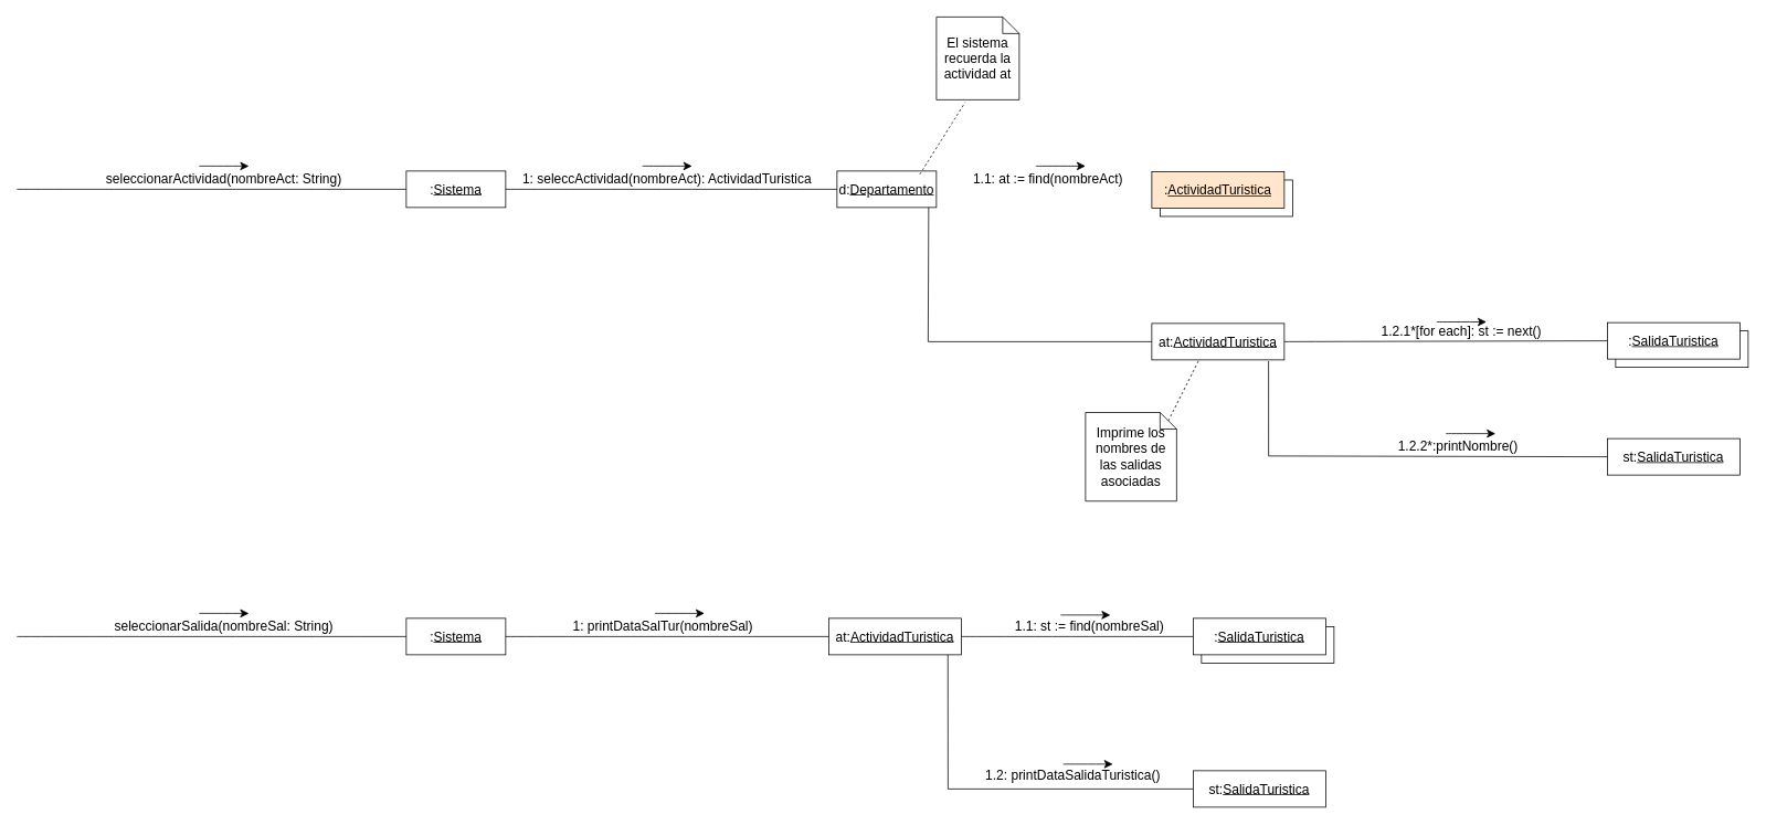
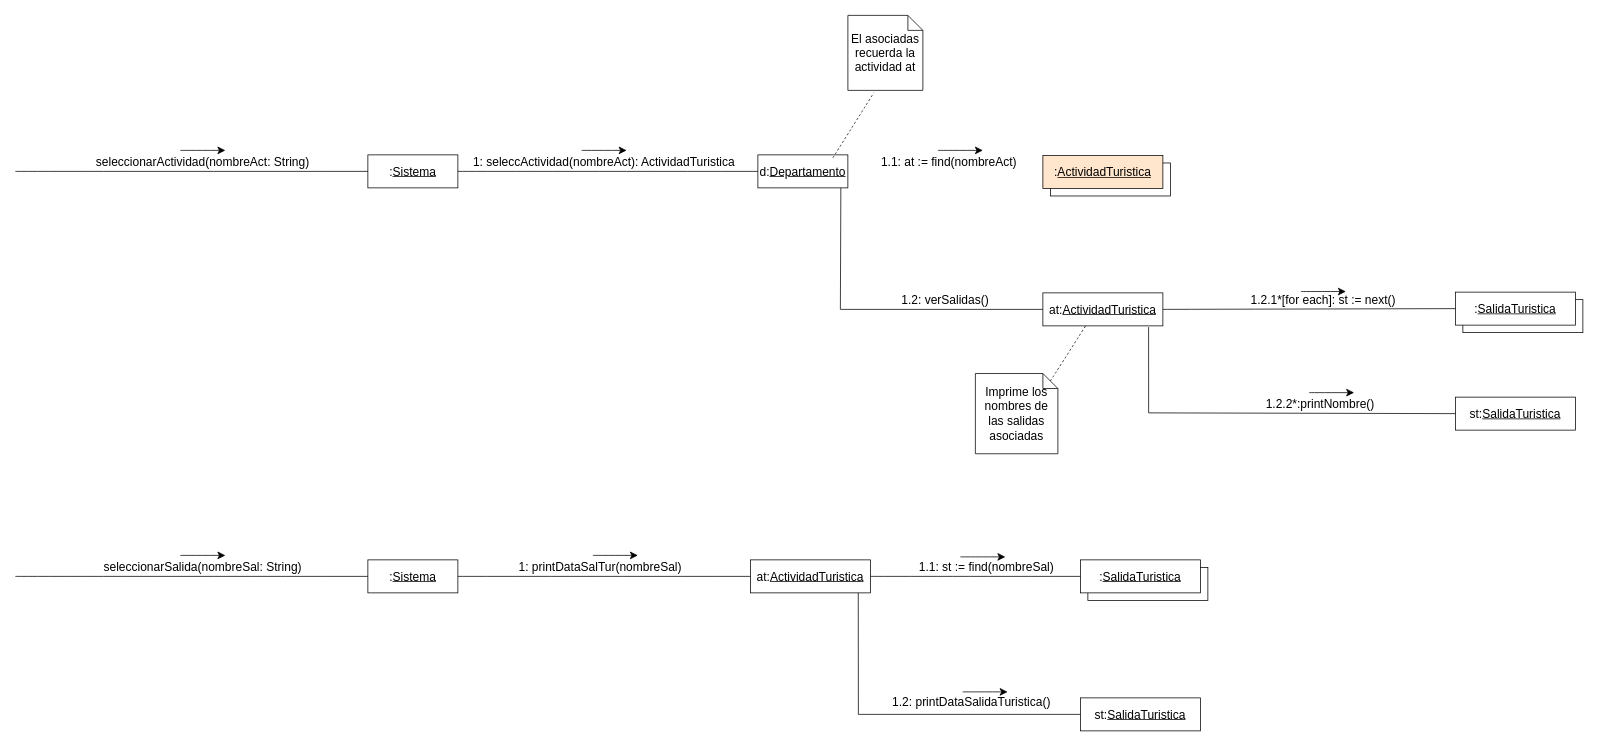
  <mxCell id="0" />
  <mxCell id="1" parent="0" />
  <mxCell id="2" value="" style="rounded=0;whiteSpace=wrap;html=1;fontSize=16;" vertex="1" parent="1"><mxGeometry x="1450" y="756" width="160" height="44" as="geometry" /></mxCell>
  <mxCell id="3" value=":&lt;u&gt;Sistema&lt;/u&gt;" style="rounded=0;whiteSpace=wrap;html=1;fontSize=16;" vertex="1" parent="1"><mxGeometry x="490" y="206" width="120" height="44" as="geometry" /></mxCell>
  <mxCell id="4" value="" style="endArrow=none;html=1;rounded=0;fontSize=12;startSize=8;endSize=8;curved=1;entryX=0;entryY=0.5;entryDx=0;entryDy=0;" edge="1" parent="1" target="3"><mxGeometry width="50" height="50" relative="1" as="geometry"><mxPoint x="20" y="228" as="sourcePoint" /><mxPoint x="640" y="106" as="targetPoint" /></mxGeometry></mxCell>
  <mxCell id="5" value="seleccionarActividad(nombreAct: String)" style="text;html=1;strokeColor=none;fillColor=none;align=center;verticalAlign=middle;whiteSpace=wrap;rounded=0;fontSize=16;" vertex="1" parent="1"><mxGeometry x="60" y="200" width="420" height="30" as="geometry" /></mxCell>
  <mxCell id="6" value="" style="endArrow=classic;html=1;rounded=0;fontSize=12;startSize=8;endSize=8;curved=1;" edge="1" parent="1"><mxGeometry width="50" height="50" relative="1" as="geometry"><mxPoint x="240" y="200" as="sourcePoint" /><mxPoint x="300" y="200" as="targetPoint" /></mxGeometry></mxCell>
  <mxCell id="7" value="d:&lt;u&gt;Departamento&lt;/u&gt;" style="rounded=0;whiteSpace=wrap;html=1;fontSize=16;" vertex="1" parent="1"><mxGeometry x="1010" y="206" width="120" height="44" as="geometry" /></mxCell>
  <mxCell id="8" value="" style="endArrow=none;html=1;rounded=0;fontSize=12;startSize=8;endSize=8;curved=1;exitX=1;exitY=0.5;exitDx=0;exitDy=0;entryX=0;entryY=0.5;entryDx=0;entryDy=0;" edge="1" parent="1" source="3" target="7"><mxGeometry width="50" height="50" relative="1" as="geometry"><mxPoint x="860" y="106" as="sourcePoint" /><mxPoint x="910" y="56" as="targetPoint" /></mxGeometry></mxCell>
  <mxCell id="9" value="1: seleccActividad(nombreAct): ActividadTuristica" style="text;html=1;strokeColor=none;fillColor=none;align=center;verticalAlign=middle;whiteSpace=wrap;rounded=0;fontSize=16;" vertex="1" parent="1"><mxGeometry x="595" y="200" width="420" height="30" as="geometry" /></mxCell>
  <mxCell id="10" value="" style="endArrow=classic;html=1;rounded=0;fontSize=12;startSize=8;endSize=8;curved=1;" edge="1" parent="1"><mxGeometry width="50" height="50" relative="1" as="geometry"><mxPoint x="775" y="200" as="sourcePoint" /><mxPoint x="835" y="200" as="targetPoint" /></mxGeometry></mxCell>
  <mxCell id="11" value="" style="rounded=0;whiteSpace=wrap;html=1;fontSize=16;" vertex="1" parent="1"><mxGeometry x="1400" y="216.8" width="160" height="44" as="geometry" /></mxCell>
  <mxCell id="12" value=":&lt;u&gt;ActividadTuristica&lt;/u&gt;" style="rounded=0;whiteSpace=wrap;html=1;fontSize=16;fillColor=#ffe6cc;" vertex="1" parent="1"><mxGeometry x="1390" y="206.8" width="160" height="44" as="geometry" /></mxCell>
  <mxCell id="13" value="1.1: at := find(nombreAct)" style="text;html=1;strokeColor=none;fillColor=none;align=center;verticalAlign=middle;whiteSpace=wrap;rounded=0;fontSize=16;" vertex="1" parent="1"><mxGeometry x="1150" y="200" width="230" height="30" as="geometry" /></mxCell>
  <mxCell id="14" value="" style="endArrow=classic;html=1;rounded=0;fontSize=12;startSize=8;endSize=8;curved=1;" edge="1" parent="1"><mxGeometry width="50" height="50" relative="1" as="geometry"><mxPoint x="1250" y="200" as="sourcePoint" /><mxPoint x="1310" y="200" as="targetPoint" /></mxGeometry></mxCell>
  <mxCell id="15" value="at:&lt;u&gt;ActividadTuristica&lt;/u&gt;" style="rounded=0;whiteSpace=wrap;html=1;fontSize=16;" vertex="1" parent="1"><mxGeometry x="1390" y="390" width="160" height="44" as="geometry" /></mxCell>
  <mxCell id="16" value="" style="endArrow=none;html=1;rounded=0;fontSize=12;startSize=8;endSize=8;entryX=0.922;entryY=1;entryDx=0;entryDy=0;entryPerimeter=0;exitX=0;exitY=0.5;exitDx=0;exitDy=0;" edge="1" parent="1" source="15" target="7"><mxGeometry width="50" height="50" relative="1" as="geometry"><mxPoint x="1380" y="410" as="sourcePoint" /><mxPoint x="1370" y="300" as="targetPoint" /><Array as="points"><mxPoint x="1120" y="412" /></Array></mxGeometry></mxCell>
- <mxCell id="18" value="El sistema recuerda la actividad at" style="shape=note;size=20;whiteSpace=wrap;html=1;fontSize=16;" vertex="1" parent="1"><mxGeometry x="1130" y="20" width="100" height="100" as="geometry" /></mxCell>
+ <mxCell id="17" value="1.2: verSalidas()" style="text;html=1;strokeColor=none;fillColor=none;align=center;verticalAlign=middle;whiteSpace=wrap;rounded=0;fontSize=16;" vertex="1" parent="1"><mxGeometry x="1130" y="384" width="260" height="30" as="geometry" /></mxCell>
+ <mxCell id="18" value="El asociadas recuerda la actividad at" style="shape=note;size=20;whiteSpace=wrap;html=1;fontSize=16;" vertex="1" parent="1"><mxGeometry x="1130" y="20" width="100" height="100" as="geometry" /></mxCell>
  <mxCell id="19" value="" style="endArrow=none;dashed=1;html=1;rounded=0;fontSize=12;startSize=8;endSize=8;curved=1;exitX=0.833;exitY=0.091;exitDx=0;exitDy=0;exitPerimeter=0;entryX=0.346;entryY=1.032;entryDx=0;entryDy=0;entryPerimeter=0;" edge="1" parent="1" source="7" target="18"><mxGeometry width="50" height="50" relative="1" as="geometry"><mxPoint x="1140" as="sourcePoint" y="160" /><mxPoint x="1190" y="110" as="targetPoint" /></mxGeometry></mxCell>
  <mxCell id="20" value="" style="rounded=0;whiteSpace=wrap;html=1;fontSize=16;" vertex="1" parent="1"><mxGeometry x="1950" y="399" width="160" height="44" as="geometry" /></mxCell>
  <mxCell id="21" value=":&lt;u&gt;SalidaTuristica&lt;/u&gt;" style="rounded=0;whiteSpace=wrap;html=1;fontSize=16;" vertex="1" parent="1"><mxGeometry x="1940" y="389" width="160" height="44" as="geometry" /></mxCell>
  <mxCell id="22" value="" style="endArrow=none;html=1;rounded=0;fontSize=12;startSize=8;endSize=8;curved=1;exitX=1;exitY=0.5;exitDx=0;exitDy=0;entryX=0;entryY=0.5;entryDx=0;entryDy=0;" edge="1" parent="1" source="15" target="21"><mxGeometry width="50" height="50" relative="1" as="geometry"><mxPoint x="1590" y="411" as="sourcePoint" /><mxPoint x="1860" y="319" as="targetPoint" /></mxGeometry></mxCell>
  <mxCell id="23" value="1.2.1*[for each]: st := next()" style="text;html=1;strokeColor=none;fillColor=none;align=center;verticalAlign=middle;whiteSpace=wrap;rounded=0;fontSize=16;" vertex="1" parent="1"><mxGeometry x="1609" y="384" width="310" height="30" as="geometry" /></mxCell>
  <mxCell id="24" value="st:&lt;u&gt;SalidaTuristica&lt;/u&gt;" style="rounded=0;whiteSpace=wrap;html=1;fontSize=16;" vertex="1" parent="1"><mxGeometry x="1940" y="529" width="160" height="44" as="geometry" /></mxCell>
  <mxCell id="25" value="1.2.2*:printNombre()" style="text;html=1;strokeColor=none;fillColor=none;align=center;verticalAlign=middle;whiteSpace=wrap;rounded=0;fontSize=16;" vertex="1" parent="1"><mxGeometry x="1600" y="523" width="320" height="30" as="geometry" /></mxCell>
  <mxCell id="26" value="" style="endArrow=classic;html=1;rounded=0;fontSize=12;startSize=8;endSize=8;curved=1;" edge="1" parent="1"><mxGeometry width="50" height="50" relative="1" as="geometry"><mxPoint x="1734" y="388.2" as="sourcePoint" /><mxPoint x="1794" y="388.2" as="targetPoint" /></mxGeometry></mxCell>
  <mxCell id="27" value="" style="endArrow=classic;html=1;rounded=0;fontSize=12;startSize=8;endSize=8;curved=1;" edge="1" parent="1"><mxGeometry width="50" height="50" relative="1" as="geometry"><mxPoint x="1745" y="523" as="sourcePoint" /><mxPoint x="1805" y="523" as="targetPoint" /></mxGeometry></mxCell>
  <mxCell id="28" value="" style="endArrow=none;html=1;rounded=0;fontSize=12;startSize=8;endSize=8;exitX=0.881;exitY=1.036;exitDx=0;exitDy=0;exitPerimeter=0;entryX=0;entryY=0.5;entryDx=0;entryDy=0;" edge="1" parent="1" source="15" target="24"><mxGeometry width="50" height="50" relative="1" as="geometry"><mxPoint x="1670" y="540" as="sourcePoint" /><mxPoint x="1530" y="510" as="targetPoint" /><Array as="points"><mxPoint x="1531" y="550" /></Array></mxGeometry></mxCell>
- <mxCell id="29" value="Imprime los nombres de las salidas asociadas" style="shape=note;size=20;whiteSpace=wrap;html=1;fontSize=16;" vertex="1" parent="1"><mxGeometry x="1310" y="497.5" width="110" height="107" as="geometry" /></mxCell>
+ <mxCell id="29" value="Imprime los nombres de las salidas asociadas" style="shape=note;size=20;whiteSpace=wrap;html=1;fontSize=16;" vertex="1" parent="1"><mxGeometry x="1300" y="497.5" width="110" height="107" as="geometry" /></mxCell>
  <mxCell id="30" value="" style="endArrow=none;dashed=1;html=1;rounded=0;fontSize=12;startSize=8;endSize=8;curved=1;entryX=0.356;entryY=1;entryDx=0;entryDy=0;entryPerimeter=0;exitX=0;exitY=0;exitDx=100;exitDy=10;exitPerimeter=0;" edge="1" parent="1" source="29" target="15"><mxGeometry width="50" height="50" relative="1" as="geometry"><mxPoint x="1510" y="570" as="sourcePoint" /><mxPoint x="1560" y="520" as="targetPoint" /></mxGeometry></mxCell>
  <mxCell id="31" value=":&lt;u&gt;Sistema&lt;/u&gt;" style="rounded=0;whiteSpace=wrap;html=1;fontSize=16;" vertex="1" parent="1"><mxGeometry x="490" y="746" width="120" height="44" as="geometry" /></mxCell>
  <mxCell id="32" value="" style="endArrow=none;html=1;rounded=0;fontSize=12;startSize=8;endSize=8;curved=1;entryX=0;entryY=0.5;entryDx=0;entryDy=0;" edge="1" parent="1" target="31"><mxGeometry width="50" height="50" relative="1" as="geometry"><mxPoint x="20" y="768" as="sourcePoint" /><mxPoint x="640" y="646" as="targetPoint" /></mxGeometry></mxCell>
  <mxCell id="33" value="seleccionarSalida(nombreSal: String)" style="text;html=1;strokeColor=none;fillColor=none;align=center;verticalAlign=middle;whiteSpace=wrap;rounded=0;fontSize=16;" vertex="1" parent="1"><mxGeometry x="60" y="740" width="420" height="30" as="geometry" /></mxCell>
  <mxCell id="34" value="" style="endArrow=classic;html=1;rounded=0;fontSize=12;startSize=8;endSize=8;curved=1;" edge="1" parent="1"><mxGeometry width="50" height="50" relative="1" as="geometry"><mxPoint x="240" y="740" as="sourcePoint" /><mxPoint x="300" y="740" as="targetPoint" /></mxGeometry></mxCell>
  <mxCell id="35" value="at:&lt;u&gt;ActividadTuristica&lt;/u&gt;" style="rounded=0;whiteSpace=wrap;html=1;fontSize=16;" vertex="1" parent="1"><mxGeometry x="1000" y="746" width="160" height="44" as="geometry" /></mxCell>
  <mxCell id="36" value="" style="endArrow=none;html=1;rounded=0;fontSize=12;startSize=8;endSize=8;curved=1;exitX=1;exitY=0.5;exitDx=0;exitDy=0;entryX=0;entryY=0.5;entryDx=0;entryDy=0;" edge="1" parent="1" source="31" target="35"><mxGeometry width="50" height="50" relative="1" as="geometry"><mxPoint x="920" y="620" as="sourcePoint" /><mxPoint x="970" y="570" as="targetPoint" /></mxGeometry></mxCell>
  <mxCell id="37" value="1: printDataSalTur(nombreSal)" style="text;html=1;strokeColor=none;fillColor=none;align=center;verticalAlign=middle;whiteSpace=wrap;rounded=0;fontSize=16;" vertex="1" parent="1"><mxGeometry x="610" y="740" width="380" height="30" as="geometry" /></mxCell>
  <mxCell id="38" value="" style="endArrow=classic;html=1;rounded=0;fontSize=12;startSize=8;endSize=8;curved=1;" edge="1" parent="1"><mxGeometry width="50" height="50" relative="1" as="geometry"><mxPoint x="790" y="740" as="sourcePoint" /><mxPoint x="850" y="740" as="targetPoint" /></mxGeometry></mxCell>
  <mxCell id="39" value=":&lt;u&gt;SalidaTuristica&lt;/u&gt;" style="rounded=0;whiteSpace=wrap;html=1;fontSize=16;" vertex="1" parent="1"><mxGeometry x="1440" y="746" width="160" height="44" as="geometry" /></mxCell>
  <mxCell id="40" value="" style="endArrow=none;html=1;rounded=0;fontSize=12;startSize=8;endSize=8;curved=1;exitX=1;exitY=0.5;exitDx=0;exitDy=0;entryX=0;entryY=0.5;entryDx=0;entryDy=0;" edge="1" parent="1" source="35" target="39"><mxGeometry width="50" height="50" relative="1" as="geometry"><mxPoint x="1280" y="760" as="sourcePoint" /><mxPoint x="1390" y="770" as="targetPoint" /></mxGeometry></mxCell>
  <mxCell id="41" value="1.1: st := find(nombreSal)" style="text;html=1;strokeColor=none;fillColor=none;align=center;verticalAlign=middle;whiteSpace=wrap;rounded=0;fontSize=16;" vertex="1" parent="1"><mxGeometry x="1170" y="740" width="290" height="30" as="geometry" /></mxCell>
  <mxCell id="42" value="st:&lt;u&gt;SalidaTuristica&lt;/u&gt;" style="rounded=0;whiteSpace=wrap;html=1;fontSize=16;" vertex="1" parent="1"><mxGeometry x="1440" y="930" width="160" height="44" as="geometry" /></mxCell>
  <mxCell id="43" value="" style="endArrow=none;html=1;rounded=0;fontSize=12;startSize=8;endSize=8;exitX=0;exitY=0.5;exitDx=0;exitDy=0;entryX=0.899;entryY=1;entryDx=0;entryDy=0;entryPerimeter=0;" edge="1" parent="1" source="42" target="35"><mxGeometry width="50" height="50" relative="1" as="geometry"><mxPoint x="1420" y="860" as="sourcePoint" /><mxPoint x="1130" y="860" as="targetPoint" /><Array as="points"><mxPoint x="1144" y="952" /></Array></mxGeometry></mxCell>
  <mxCell id="44" value="1.2: printDataSalidaTuristica()" style="text;html=1;strokeColor=none;fillColor=none;align=center;verticalAlign=middle;whiteSpace=wrap;rounded=0;fontSize=16;" vertex="1" parent="1"><mxGeometry x="1170" y="920" width="250" height="30" as="geometry" /></mxCell>
  <mxCell id="45" value="" style="endArrow=classic;html=1;rounded=0;fontSize=12;startSize=8;endSize=8;curved=1;" edge="1" parent="1"><mxGeometry width="50" height="50" relative="1" as="geometry"><mxPoint x="1280" y="742" as="sourcePoint" /><mxPoint x="1340" y="742" as="targetPoint" /></mxGeometry></mxCell>
  <mxCell id="46" value="" style="endArrow=classic;html=1;rounded=0;fontSize=12;startSize=8;endSize=8;curved=1;" edge="1" parent="1"><mxGeometry width="50" height="50" relative="1" as="geometry"><mxPoint x="1283" y="922" as="sourcePoint" /><mxPoint x="1343" y="922" as="targetPoint" /></mxGeometry></mxCell>
